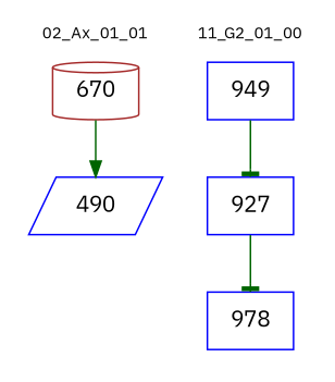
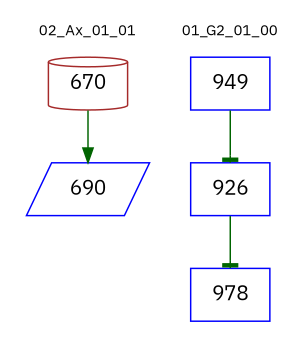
  digraph {
    fontname="IBM Plex Sans"
    node [color=blue fontname="IBM Plex Sans" shape=box]
    edge [arrowhead=tee color=darkgreen fontname="IBM Plex Sans"]
    n1 [color=brown label=670 shape=cylinder]
-   n2 [label=490 shape=parallelogram]
+   n2 [label=690 shape=parallelogram]
    n3 [label=949]
-   n4 [label=927]
+   n4 [label=926]
    n5 [label=978]
    subgraph cluster_1 {
      color=white
      fontsize=10
      label="02_Ax_01_01"
      n1
      n2
    }
    subgraph cluster_2 {
      color=white
      fontsize=10
-     label="11_G2_01_00"
+     label="01_G2_01_00"
      n3
      n4
      n5
    }
    n1 -> n2 [arrowhead=normal]
    n3 -> n4
    n4 -> n5
  }
